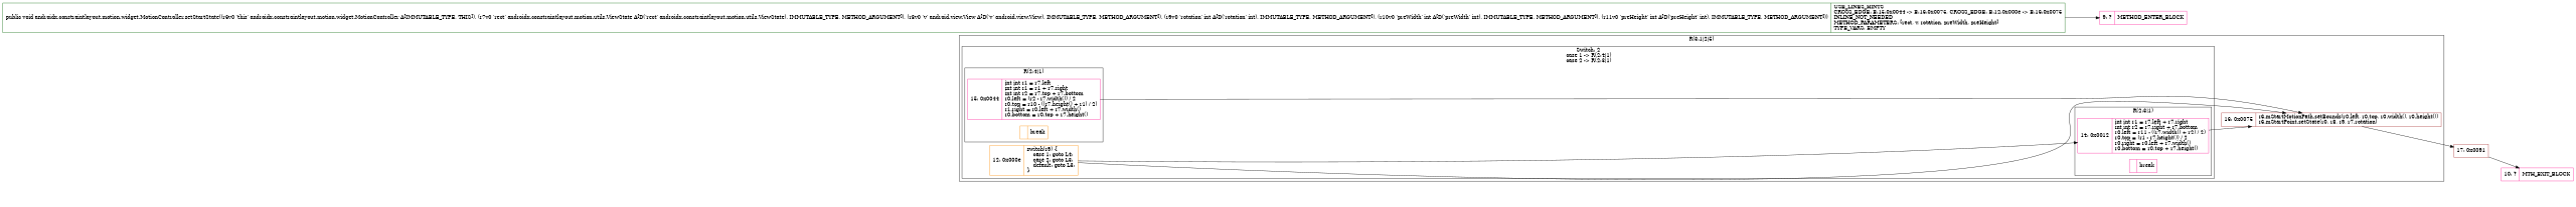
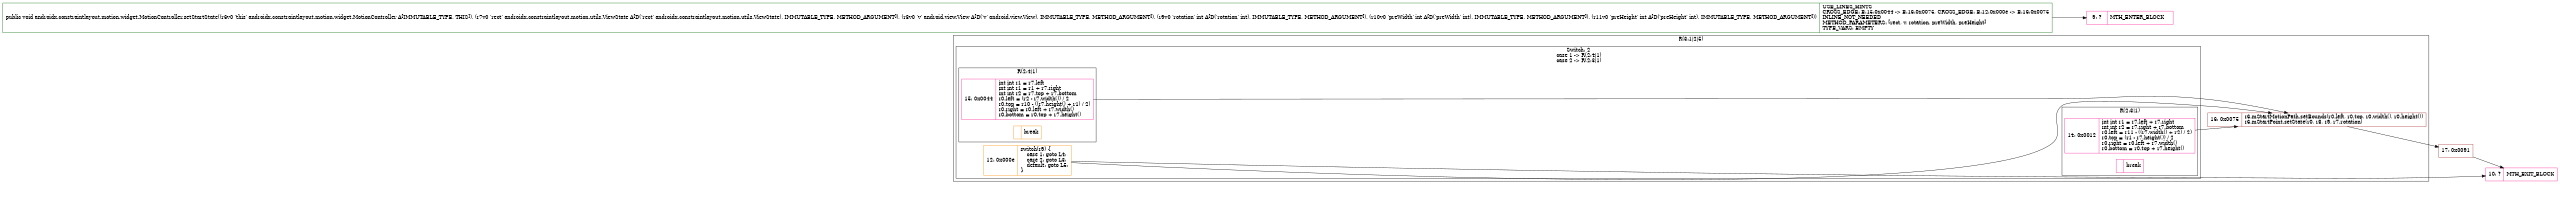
  digraph {
    rankdir=LR
    node [color=deeppink shape=record]
-   n1 [label="{15\:\ 0x0044|int int r1 = r7.left\lint int r1 = r1 + r7.right\lint int r2 = r7.top + r7.bottom\lr0.left = (r2 \- r7.width()) \/ 2\lr0.top = r10 \- ((r7.height() + r1) \/ 2)\lr1.right = r0.left + r7.width()\lr0.bottom = r0.top + r7.height()\l}"]
+   n1 [label="{15\:\ 0x0044|int int r1 = r7.left\lint int r1 = r1 + r7.right\lint int r2 = r7.top + r7.bottom\lr0.left = (r2 \- r7.width()) \/ 2\lr0.top = r10 \- ((r7.height() + r1) \/ 2)\lr0.right = r0.left + r7.width()\lr0.bottom = r0.top + r7.height()\l}"]
    n2 [color=darkorange label="{|break\l}"]
    n3 [label="{14\:\ 0x0012|int int r1 = r7.left + r7.right\lint int r2 = r7.right + r7.bottom\lr0.left = r11 \- ((r7.width() + r2) \/ 2)\lr0.top = (r1 \- r7.height()) \/ 2\lr0.right = r0.left + r7.width()\lr0.bottom = r0.top + r7.height()\l}"]
    n4 [label="{|break\l}"]
-   n5 [color=darkorange label="{12\:\ 0x000e|switch(r9) \{\l    case 1: goto L4;\l    case 2: goto L3;\l    default: goto L3;\l\}\l}"]
+   n5 [color=darkorange label="{12\:\ 0x000e|switch(r9) \{\l    case 1: goto L4;\l    case 2: goto L3;\l    default: goto L5;\l\}\l}"]
    n6 [color=brown label="{16\:\ 0x0075|r6.mStartMotionPath.setBounds(r0.left, r0.top, r0.width(), r0.height())\lr6.mStartPoint.setState(r0, r8, r9, r7.rotation)\l}"]
    n7 [color=brown label="{17\:\ 0x0091}"]
    n8 [label="{10\:\ ?|MTH_EXIT_BLOCK\l}"]
-   n9 [label="{9\:\ ?|METHOD_ENTER_BLOCK\l}"]
+   n9 [label="{9\:\ ?|MTH_ENTER_BLOCK\l}"]
    n10 [color=darkgreen label="{public void androidx.constraintlayout.motion.widget.MotionController.setStartState((r6v0 'this' androidx.constraintlayout.motion.widget.MotionController A[IMMUTABLE_TYPE, THIS]), (r7v0 'rect' androidx.constraintlayout.motion.utils.ViewState A[D('rect' androidx.constraintlayout.motion.utils.ViewState), IMMUTABLE_TYPE, METHOD_ARGUMENT]), (r8v0 'v' android.view.View A[D('v' android.view.View), IMMUTABLE_TYPE, METHOD_ARGUMENT]), (r9v0 'rotation' int A[D('rotation' int), IMMUTABLE_TYPE, METHOD_ARGUMENT]), (r10v0 'preWidth' int A[D('preWidth' int), IMMUTABLE_TYPE, METHOD_ARGUMENT]), (r11v0 'preHeight' int A[D('preHeight' int), IMMUTABLE_TYPE, METHOD_ARGUMENT]))  | USE_LINES_HINTS\lCROSS_EDGE: B:15:0x0044 \-\> B:16:0x0075, CROSS_EDGE: B:12:0x000e \-\> B:16:0x0075\lINLINE_NOT_NEEDED\lMETHOD_PARAMETERS: [rect, v, rotation, preWidth, preHeight]\lTYPE_VARS: EMPTY\l}"]
    subgraph cluster_1 {
      label="R(3:1|2|5)"
      n6
      subgraph cluster_2 {
        label="Switch: 2\n case 1 -> R(2:4|1)\n case 2 -> R(2:3|1)"
        n5
        subgraph cluster_3 {
          label="R(2:4|1)"
          n1
          n2
        }
        subgraph cluster_4 {
          label="R(2:3|1)"
          n3
          n4
        }
      }
    }
    n1 -> n6
    n3 -> n6
-   n5 -> n3
+   n5 -> n8
    n5 -> n6
    n6 -> n7
    n7 -> n8
    n10 -> n9
  }
